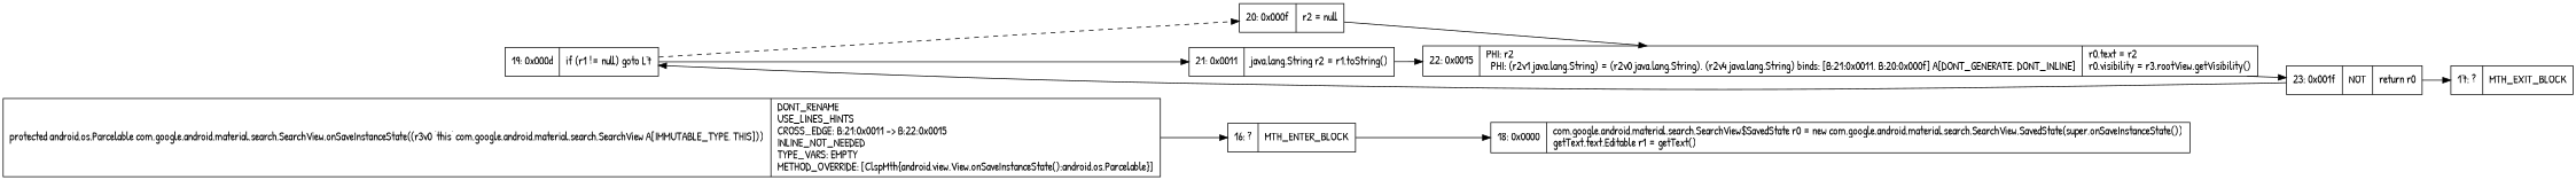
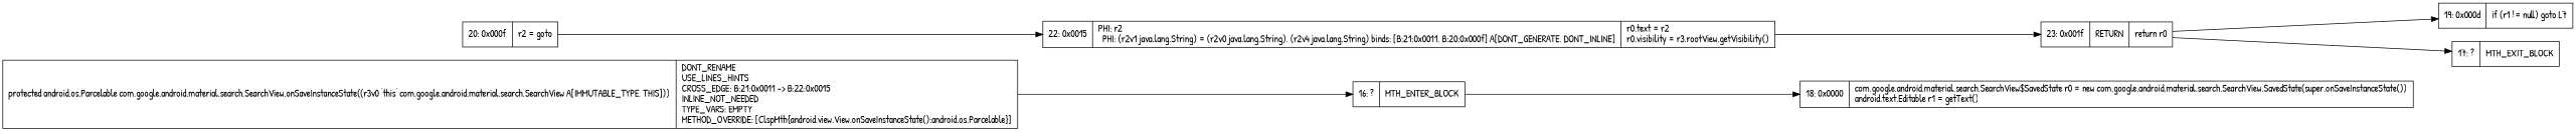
  digraph {
    fontname="Patrick Hand"
    rankdir=LR
    node [fontname="Patrick Hand" shape=record]
    edge [fontname="Patrick Hand"]
    n1 [label="{16\:\ ?|MTH_ENTER_BLOCK\l}"]
-   n2 [label="{18\:\ 0x0000|com.google.android.material.search.SearchView$SavedState r0 = new com.google.android.material.search.SearchView.SavedState(super.onSaveInstanceState())\lgetText.text.Editable r1 = getText()\l}"]
+   n2 [label="{18\:\ 0x0000|com.google.android.material.search.SearchView$SavedState r0 = new com.google.android.material.search.SearchView.SavedState(super.onSaveInstanceState())\landroid.text.Editable r1 = getText()\l}"]
    n3 [label="{19\:\ 0x000d|if (r1 != null) goto L7\l}"]
-   n4 [label="{20\:\ 0x000f|r2 = null\l}"]
-   n5 [label="{21\:\ 0x0011|java.lang.String r2 = r1.toString()\l}"]
+   n4 [label="{20\:\ 0x000f|r2 = goto\l}"]
    n6 [label="{22\:\ 0x0015|PHI: r2 \l  PHI: (r2v1 java.lang.String) = (r2v0 java.lang.String), (r2v4 java.lang.String) binds: [B:21:0x0011, B:20:0x000f] A[DONT_GENERATE, DONT_INLINE]\l|r0.text = r2\lr0.visibility = r3.rootView.getVisibility()\l}"]
-   n7 [label="{23\:\ 0x001f|NOT\l|return r0\l}"]
+   n7 [label="{23\:\ 0x001f|RETURN\l|return r0\l}"]
    n8 [label="{17\:\ ?|MTH_EXIT_BLOCK\l}"]
    n9 [label="{protected android.os.Parcelable com.google.android.material.search.SearchView.onSaveInstanceState((r3v0 'this' com.google.android.material.search.SearchView A[IMMUTABLE_TYPE, THIS]))  | DONT_RENAME\lUSE_LINES_HINTS\lCROSS_EDGE: B:21:0x0011 \-\> B:22:0x0015\lINLINE_NOT_NEEDED\lTYPE_VARS: EMPTY\lMETHOD_OVERRIDE: [ClspMth\{android.view.View.onSaveInstanceState():android.os.Parcelable\}]\l}"]
    n1 -> n2
-   n3 -> n4 [style=dashed]
-   n3 -> n5
    n4 -> n6
-   n5 -> n6
    n6 -> n7
    n7 -> n3
    n7 -> n8
    n9 -> n1
  }
